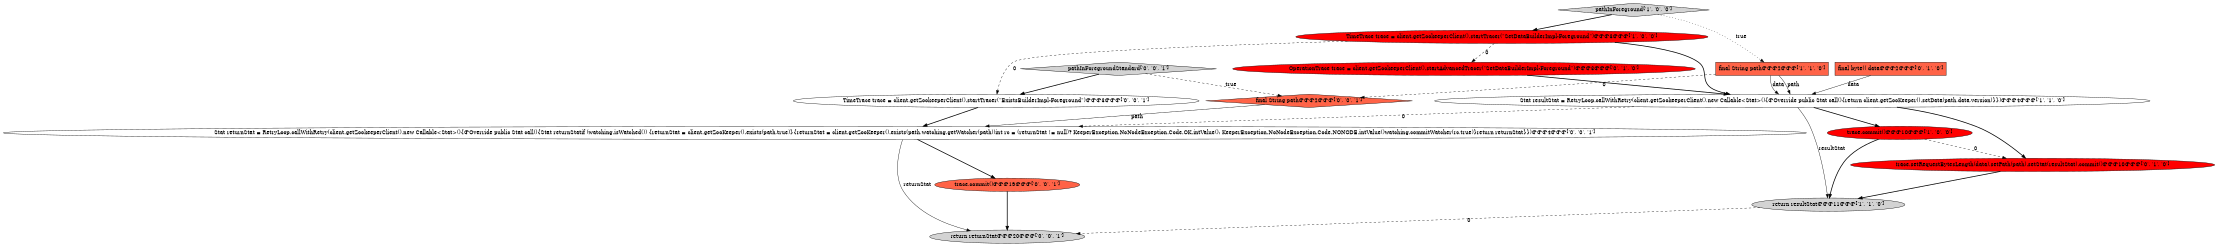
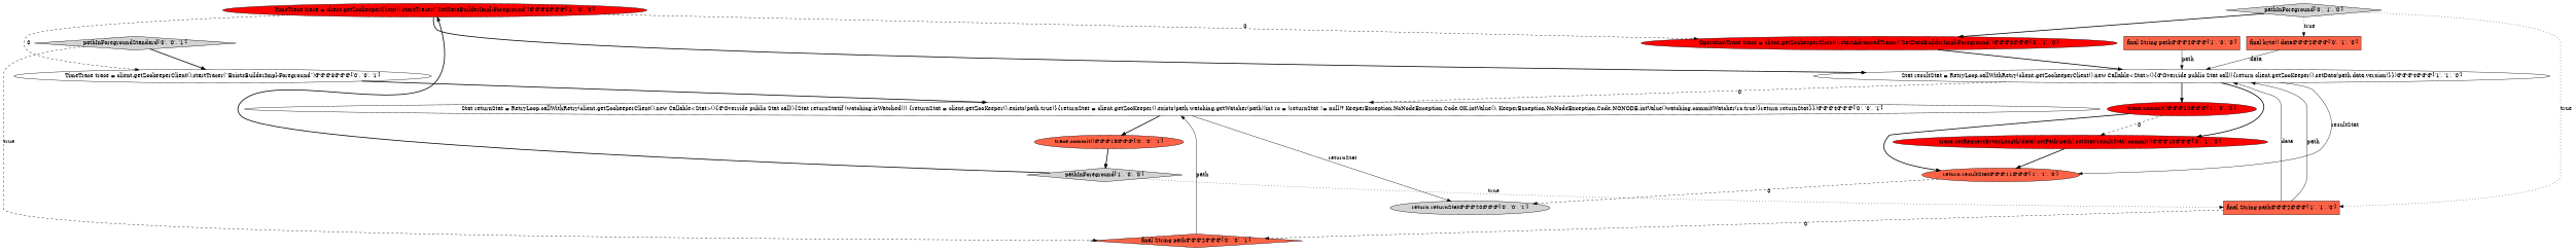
  digraph {
    node [fillcolor=lightgray shape=ellipse style=filled]
    edge [style=bold]
    n1 [fillcolor=red label="TimeTrace trace = client.getZookeeperClient().startTracer(\"SetDataBuilderImpl-Foreground\")@@@3@@@['1', '0', '0']"]
    n2 [fillcolor=red label="OperationTrace trace = client.getZookeeperClient().startAdvancedTracer(\"SetDataBuilderImpl-Foreground\")@@@3@@@['0', '1', '0']"]
    n3 [fillcolor=white label="TimeTrace trace = client.getZookeeperClient().startTracer(\"ExistsBuilderImpl-Foreground\")@@@3@@@['0', '0', '1']"]
    n4 [fillcolor=white label="Stat resultStat = RetryLoop.callWithRetry(client.getZookeeperClient(),new Callable<Stat>(){@Override public Stat call(){return client.getZooKeeper().setData(path,data,version)}})@@@4@@@['1', '1', '0']"]
    n5 [fillcolor=white label="Stat returnStat = RetryLoop.callWithRetry(client.getZookeeperClient(),new Callable<Stat>(){@Override public Stat call(){Stat returnStatif (watching.isWatched()) {returnStat = client.getZooKeeper().exists(path,true)}{returnStat = client.getZooKeeper().exists(path,watching.getWatcher(path))int rc = (returnStat != null)? KeeperException.NoNodeException.Code.OK.intValue(): KeeperException.NoNodeException.Code.NONODE.intValue()watching.commitWatcher(rc,true)}return returnStat}})@@@4@@@['0', '0', '1']"]
    n6 [fillcolor=red label="trace.commit()@@@10@@@['1', '0', '0']"]
    n7 [fillcolor=red label="trace.setRequestBytesLength(data).setPath(path).setStat(resultStat).commit()@@@10@@@['0', '1', '0']"]
-   n8 [label="return resultStat@@@11@@@['1', '1', '0']"]
+   n8 [fillcolor=tomato label="return resultStat@@@11@@@['1', '1', '0']"]
    n9 [label="return returnStat@@@20@@@['0', '0', '1']"]
    n10 [label="pathInForegroundStandard['0', '0', '1']" shape=diamond]
    n11 [fillcolor=tomato label="final String path@@@2@@@['0', '0', '1']" shape=diamond]
    n12 [fillcolor=tomato label="trace.commit()@@@19@@@['0', '0', '1']"]
    n13 [fillcolor=tomato label="final byte(( data@@@2@@@['0', '1', '0']" shape=box]
+   n14 [fillcolor=tomato label="final String path@@@2@@@['1', '0', '0']" shape=box]
+   n15 [label="pathInForeground['0', '1', '0']" shape=diamond]
    n16 [fillcolor=tomato label="final String path@@@2@@@['1', '1', '0']" shape=box]
    n17 [label="pathInForeground['1', '0', '0']" shape=diamond]
    n1 -> n2 [label=0 style=dashed]
    n1 -> n3 [label=0 style=dashed]
    n1 -> n4
    n2 -> n4
    n3 -> n5
    n4 -> n5 [label=0 style=dashed]
    n4 -> n6
    n4 -> n7
    n4 -> n8 [label=resultStat style=solid]
    n5 -> n9 [label=returnStat style=solid]
    n5 -> n12
    n6 -> n7 [label=0 style=dashed]
    n6 -> n8
    n7 -> n8
    n8 -> n9 [label=0 style=dashed]
    n10 -> n3
    n10 -> n11 [label=true style=dashed]
    n11 -> n5 [label=path style=solid]
-   n12 -> n9
+   n12 -> n17
    n13 -> n4 [label=data style=solid]
+   n14 -> n4 [label=path style=solid]
+   n15 -> n2
+   n15 -> n13 [label=true style=dotted]
+   n15 -> n16 [label=true style=dotted]
    n16 -> n4 [label=data style=solid]
    n16 -> n4 [label=path style=solid]
    n16 -> n11 [label=0 style=dashed]
    n17 -> n1
    n17 -> n16 [label=true style=dotted]
  }
